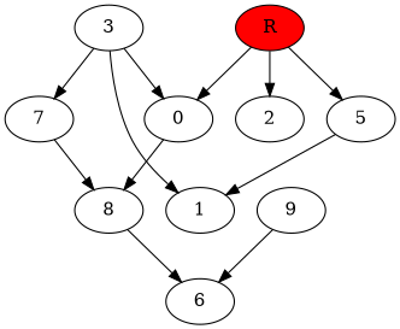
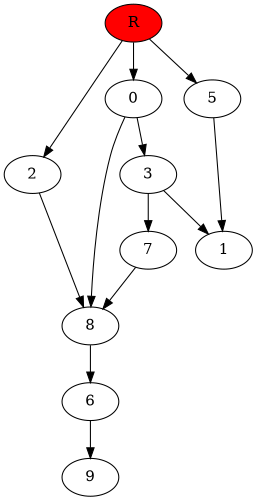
  digraph {
    2
    8
    3
    1
    7
    6
    n7 [label=0]
    5
    9
    R [fillcolor="#ff0000" style=filled]
+   2 -> 8
    8 -> 6
    3 -> 1
    3 -> 7
    7 -> 8
-   9 -> 6
+   6 -> 9
    n7 -> 8
-   3 -> n7
+   n7 -> 3
    5 -> 1
    R -> 2
    R -> n7
    R -> 5
  }
